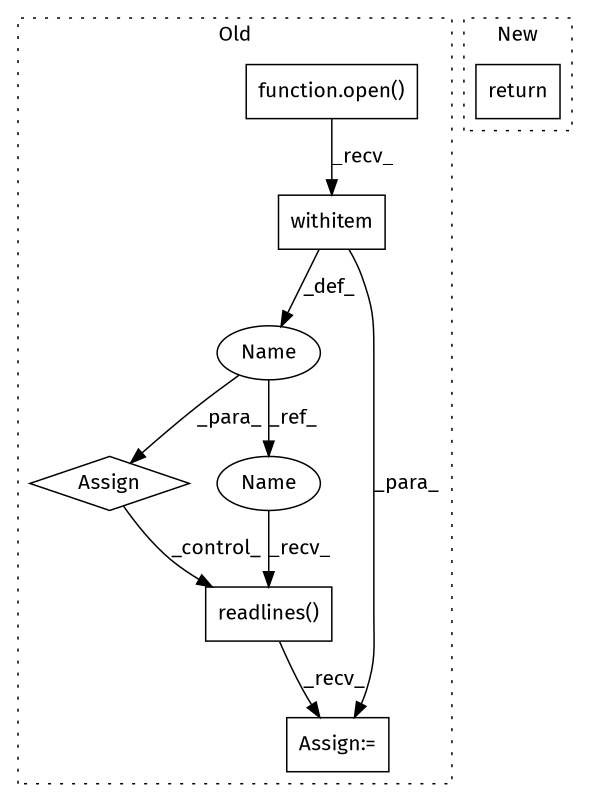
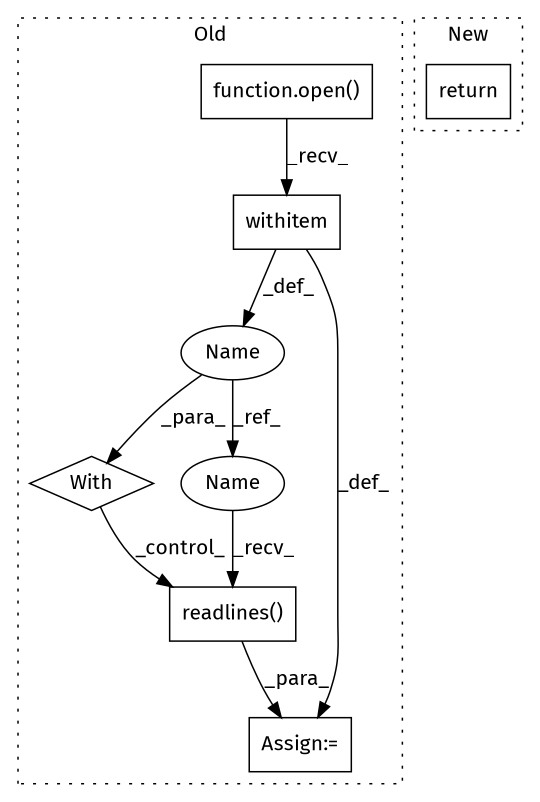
  digraph {
    fontname="Fira Sans"
    node [a=75 fontname="Fira Sans" l=1 s=2611 shape=box]
    edge [fontname="Fira Sans"]
    n1 [l=13 label="readlines()"]
    n2 [a=49 l=4 label=withitem s=2554]
-   n3 [a=39 l="5,45" label=Assign s="2549,2558" shape=diamond]
+   n3 [a=39 l="5,45" label=With s="2549,2558" shape=diamond]
    n4 [a=87 label=Name s=2592 shape=ellipse]
    n5 [l="5,19" label="function.open()" s="2554,2569"]
    n6 [a=68 l=3 label="Assign:=" s=2608]
    n7 [a=87 label=Name shape=ellipse]
    n8 [a=93 l=7 label=return s=2922]
    subgraph cluster_1 {
      label=Old
      style=dotted
      n1
      n2
      n3
      n4
      n5
      n6
      n7
    }
    subgraph cluster_2 {
      label=New
      style=dotted
      n8
    }
-   n1 -> n6 [label=_recv_]
+   n1 -> n6 [label=_para_]
    n2 -> n4 [label=_def_]
-   n2 -> n6 [label=_para_]
+   n2 -> n6 [label=_def_]
    n3 -> n1 [label=_control_]
    n4 -> n3 [label=_para_]
    n4 -> n7 [label=_ref_]
    n5 -> n2 [label=_recv_]
    n7 -> n1 [label=_recv_]
  }
